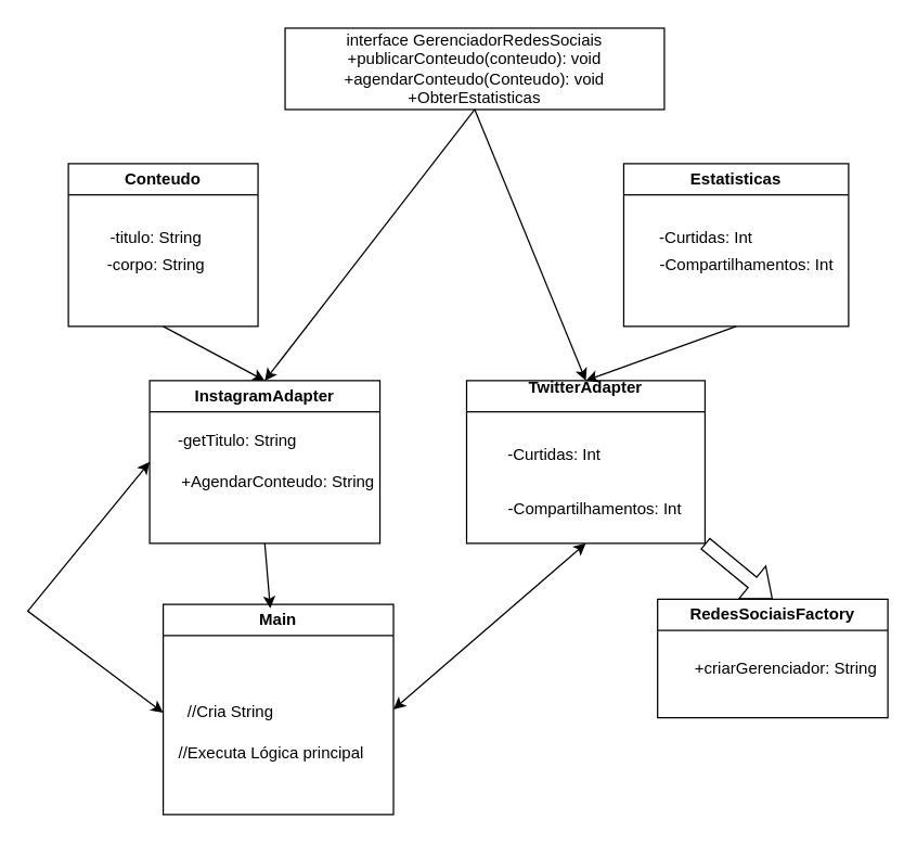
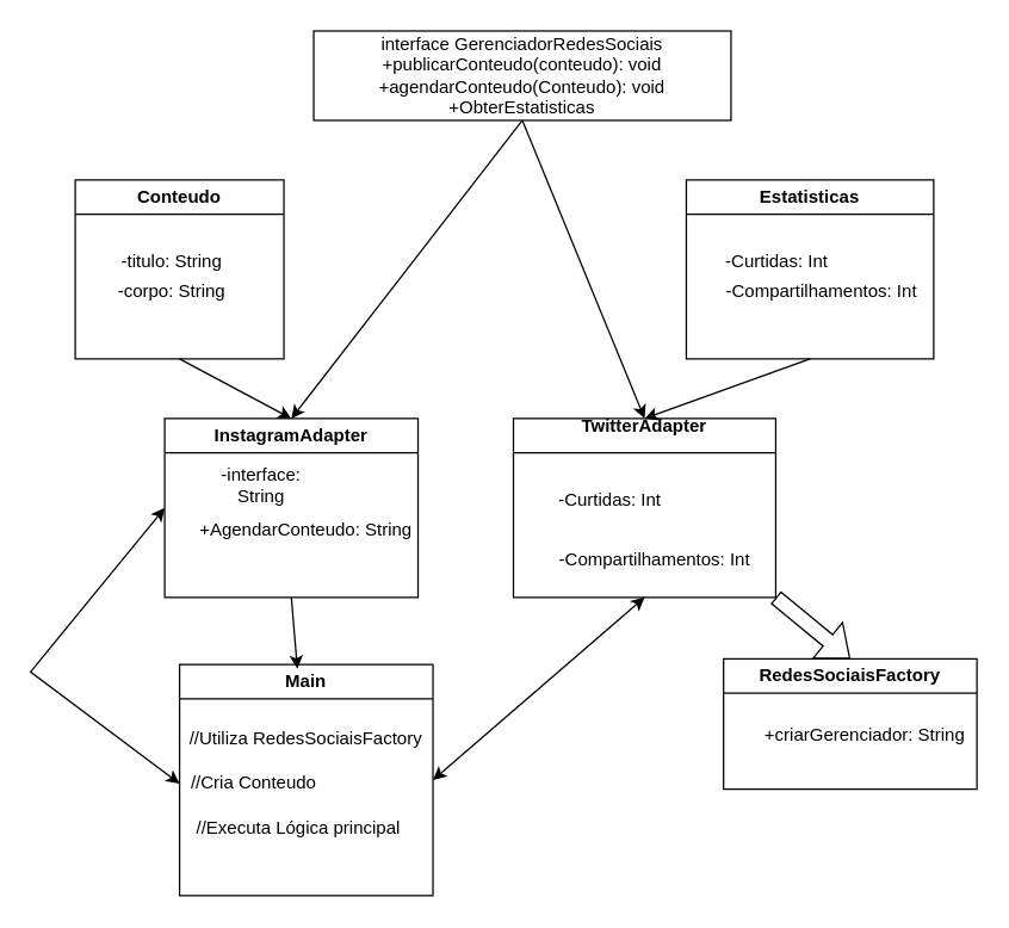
  <mxCell id="0" />
  <mxCell id="1" parent="0" />
  <mxCell id="2" value="interface GerenciadorRedesSociais&lt;div&gt;+publicarConteudo(conteudo): void&lt;/div&gt;&lt;div&gt;+agendarConteudo(Conteudo): void&lt;/div&gt;&lt;div&gt;+ObterEstatisticas&lt;/div&gt;" style="rounded=0;whiteSpace=wrap;html=1;" vertex="1" parent="1"><mxGeometry x="210" y="20" width="280" height="60" as="geometry" /></mxCell>
  <mxCell id="3" value="Conteudo" style="swimlane;whiteSpace=wrap;html=1;" vertex="1" parent="1"><mxGeometry x="50" y="120" width="140" height="120" as="geometry" /></mxCell>
  <mxCell id="4" value="-titulo: String" style="text;html=1;whiteSpace=wrap;strokeColor=none;fillColor=none;align=center;verticalAlign=middle;rounded=0;" vertex="1" parent="3"><mxGeometry x="10" y="40" width="110" height="30" as="geometry" /></mxCell>
  <mxCell id="5" value="-corpo: String" style="text;html=1;whiteSpace=wrap;strokeColor=none;fillColor=none;align=center;verticalAlign=middle;rounded=0;" vertex="1" parent="3"><mxGeometry x="20" y="60" width="90" height="30" as="geometry" /></mxCell>
  <mxCell id="6" value="Estatisticas" style="swimlane;whiteSpace=wrap;html=1;" vertex="1" parent="1"><mxGeometry x="460" y="120" width="166" height="120" as="geometry" /></mxCell>
  <mxCell id="7" value="-Curtidas: Int" style="text;html=1;whiteSpace=wrap;strokeColor=none;fillColor=none;align=center;verticalAlign=middle;rounded=0;" vertex="1" parent="6"><mxGeometry x="16" y="40" width="90" height="30" as="geometry" /></mxCell>
  <mxCell id="8" value="-Compartilhamentos: Int" style="text;html=1;whiteSpace=wrap;strokeColor=none;fillColor=none;align=center;verticalAlign=middle;rounded=0;" vertex="1" parent="6"><mxGeometry x="16" y="60" width="150" height="30" as="geometry" /></mxCell>
  <mxCell id="9" value="InstagramAdapter" style="swimlane;whiteSpace=wrap;html=1;" vertex="1" parent="1"><mxGeometry x="110" y="280" width="170" height="120" as="geometry" /></mxCell>
  <mxCell id="10" value="+AgendarConteudo: String" style="text;html=1;whiteSpace=wrap;strokeColor=none;fillColor=none;align=center;verticalAlign=middle;rounded=0;" vertex="1" parent="9"><mxGeometry x="20" y="60" width="150" height="30" as="geometry" /></mxCell>
- <mxCell id="11" value="-getTitulo: String" style="text;html=1;whiteSpace=wrap;strokeColor=none;fillColor=none;align=center;verticalAlign=middle;rounded=0;" vertex="1" parent="9"><mxGeometry x="20" y="30" width="90" height="30" as="geometry" /></mxCell>
+ <mxCell id="11" value="-interface: String" style="text;html=1;whiteSpace=wrap;strokeColor=none;fillColor=none;align=center;verticalAlign=middle;rounded=0;" vertex="1" parent="9"><mxGeometry x="20" y="30" width="90" height="30" as="geometry" /></mxCell>
  <mxCell id="12" value="TwitterAdapter&lt;div&gt;&lt;br&gt;&lt;/div&gt;" style="swimlane;whiteSpace=wrap;html=1;" vertex="1" parent="1"><mxGeometry x="344" y="280" width="176" height="120" as="geometry" /></mxCell>
  <mxCell id="13" value="-Curtidas: Int" style="text;html=1;whiteSpace=wrap;strokeColor=none;fillColor=none;align=center;verticalAlign=middle;rounded=0;" vertex="1" parent="12"><mxGeometry x="20" y="40" width="90" height="30" as="geometry" /></mxCell>
  <mxCell id="14" value="-Compartilhamentos: Int" style="text;html=1;whiteSpace=wrap;strokeColor=none;fillColor=none;align=center;verticalAlign=middle;rounded=0;" vertex="1" parent="12"><mxGeometry x="20" y="80" width="150" height="30" as="geometry" /></mxCell>
  <mxCell id="15" value="&lt;span style=&quot;color: rgba(0, 0, 0, 0); font-family: monospace; font-size: 0px; text-align: start; text-wrap-mode: nowrap;&quot;&gt;%3CmxGraphModel%3E%3Croot%3E%3CmxCell%20id%3D%220%22%2F%3E%3CmxCell%20id%3D%221%22%20parent%3D%220%22%2F%3E%3CmxCell%20id%3D%222%22%20value%3D%22-Compartilhamentos%3A%20Int%22%20style%3D%22text%3Bhtml%3D1%3BwhiteSpace%3Dwrap%3BstrokeColor%3Dnone%3BfillColor%3Dnone%3Balign%3Dcenter%3BverticalAlign%3Dmiddle%3Brounded%3D0%3B%22%20vertex%3D%221%22%20parent%3D%221%22%3E%3CmxGeometry%20x%3D%22546%22%20y%3D%22220%22%20width%3D%22150%22%20height%3D%2230%22%20as%3D%22geometry%22%2F%3E%3C%2FmxCell%3E%3C%2Froot%3E%3C%2FmxGraphModel%3E&lt;/span&gt;" style="text;html=1;whiteSpace=wrap;strokeColor=none;fillColor=none;align=center;verticalAlign=middle;rounded=0;" vertex="1" parent="1"><mxGeometry x="260" y="200" width="60" height="30" as="geometry" /></mxCell>
  <mxCell id="16" value="" style="endArrow=classic;html=1;rounded=0;entryX=0.5;entryY=0;entryDx=0;entryDy=0;exitX=0.5;exitY=1;exitDx=0;exitDy=0;" edge="1" parent="1" source="2" target="9"><mxGeometry width="50" height="50" relative="1" as="geometry"><mxPoint x="320" y="230" as="sourcePoint" /><mxPoint x="370" y="180" as="targetPoint" /></mxGeometry></mxCell>
  <mxCell id="17" value="" style="endArrow=classic;html=1;rounded=0;entryX=0.5;entryY=0;entryDx=0;entryDy=0;exitX=0.5;exitY=1;exitDx=0;exitDy=0;" edge="1" parent="1" source="2" target="12"><mxGeometry width="50" height="50" relative="1" as="geometry"><mxPoint x="320" y="230" as="sourcePoint" /><mxPoint x="370" y="180" as="targetPoint" /></mxGeometry></mxCell>
  <mxCell id="18" value="" style="endArrow=classic;html=1;rounded=0;entryX=0.5;entryY=0;entryDx=0;entryDy=0;exitX=0.5;exitY=1;exitDx=0;exitDy=0;" edge="1" parent="1" source="6" target="12"><mxGeometry width="50" height="50" relative="1" as="geometry"><mxPoint x="320" y="230" as="sourcePoint" /><mxPoint x="370" y="180" as="targetPoint" /></mxGeometry></mxCell>
  <mxCell id="19" value="" style="endArrow=classic;html=1;rounded=0;entryX=0.5;entryY=0;entryDx=0;entryDy=0;exitX=0.5;exitY=1;exitDx=0;exitDy=0;" edge="1" parent="1" source="3" target="9"><mxGeometry width="50" height="50" relative="1" as="geometry"><mxPoint x="320" y="230" as="sourcePoint" /><mxPoint x="370" y="180" as="targetPoint" /></mxGeometry></mxCell>
  <mxCell id="20" value="Main" style="swimlane;whiteSpace=wrap;html=1;" vertex="1" parent="1"><mxGeometry x="120" y="445" width="170" height="155" as="geometry" /></mxCell>
- <mxCell id="22" value="//Cria String" style="text;html=1;whiteSpace=wrap;strokeColor=none;fillColor=none;align=center;verticalAlign=middle;rounded=0;" vertex="1" parent="20"><mxGeometry y="65" width="100" height="30" as="geometry" /></mxCell>
+ <mxCell id="21" value="//Utiliza RedesSociaisFactory" style="text;html=1;whiteSpace=wrap;strokeColor=none;fillColor=none;align=center;verticalAlign=middle;rounded=0;" vertex="1" parent="20"><mxGeometry y="35" width="170" height="30" as="geometry" /></mxCell>
+ <mxCell id="22" value="//Cria Conteudo" style="text;html=1;whiteSpace=wrap;strokeColor=none;fillColor=none;align=center;verticalAlign=middle;rounded=0;" vertex="1" parent="20"><mxGeometry y="65" width="100" height="30" as="geometry" /></mxCell>
  <mxCell id="23" value="//Executa Lógica principal" style="text;html=1;whiteSpace=wrap;strokeColor=none;fillColor=none;align=center;verticalAlign=middle;rounded=0;" vertex="1" parent="20"><mxGeometry x="10" y="95" width="140" height="30" as="geometry" /></mxCell>
  <mxCell id="24" value="" style="endArrow=classic;startArrow=classic;html=1;rounded=0;entryX=0.5;entryY=1;entryDx=0;entryDy=0;exitX=1;exitY=0.5;exitDx=0;exitDy=0;" edge="1" parent="1" source="20" target="12"><mxGeometry width="50" height="50" relative="1" as="geometry"><mxPoint x="320" y="430" as="sourcePoint" /><mxPoint x="370" y="380" as="targetPoint" /></mxGeometry></mxCell>
  <mxCell id="25" value="" style="endArrow=classic;startArrow=classic;html=1;rounded=0;exitX=0;exitY=0.5;exitDx=0;exitDy=0;entryX=0;entryY=0.5;entryDx=0;entryDy=0;" edge="1" parent="1" source="22" target="9"><mxGeometry width="50" height="50" relative="1" as="geometry"><mxPoint x="125" y="522.5" as="sourcePoint" /><mxPoint x="115" y="477.5" as="targetPoint" /><Array as="points"><mxPoint x="20" y="450" /></Array></mxGeometry></mxCell>
  <mxCell id="26" value="" style="endArrow=classic;html=1;rounded=0;entryX=0.465;entryY=0.019;entryDx=0;entryDy=0;entryPerimeter=0;exitX=0.5;exitY=1;exitDx=0;exitDy=0;" edge="1" parent="1" source="9" target="20"><mxGeometry width="50" height="50" relative="1" as="geometry"><mxPoint x="320" y="430" as="sourcePoint" /><mxPoint x="370" y="380" as="targetPoint" /></mxGeometry></mxCell>
  <mxCell id="27" value="RedesSociaisFactory" style="swimlane;whiteSpace=wrap;html=1;" vertex="1" parent="1"><mxGeometry x="485" y="441.25" width="170" height="87.5" as="geometry" /></mxCell>
  <mxCell id="28" value="+criarGerenciador: String&lt;div&gt;&lt;br&gt;&lt;/div&gt;" style="text;html=1;whiteSpace=wrap;strokeColor=none;fillColor=none;align=center;verticalAlign=middle;rounded=0;" vertex="1" parent="1"><mxGeometry x="510" y="485" width="140" height="30" as="geometry" /></mxCell>
  <mxCell id="29" value="" style="shape=flexArrow;endArrow=classic;html=1;rounded=0;entryX=0.5;entryY=0;entryDx=0;entryDy=0;exitX=1;exitY=1;exitDx=0;exitDy=0;" edge="1" parent="1" source="12" target="27"><mxGeometry width="50" height="50" relative="1" as="geometry"><mxPoint x="320" y="430" as="sourcePoint" /><mxPoint x="370" y="380" as="targetPoint" /></mxGeometry></mxCell>
